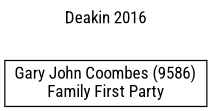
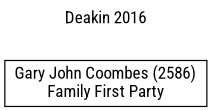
  digraph {
    label="Deakin 2016"
    labelloc=t
    mclimit=10
    rankdir=LR
    fontname="Roboto Condensed"
-   n1 [label="Gary John Coombes (9586)\nFamily First Party" shape=box fontname="Roboto Condensed"]
+   n1 [label="Gary John Coombes (2586)\nFamily First Party" shape=box fontname="Roboto Condensed"]
  }
